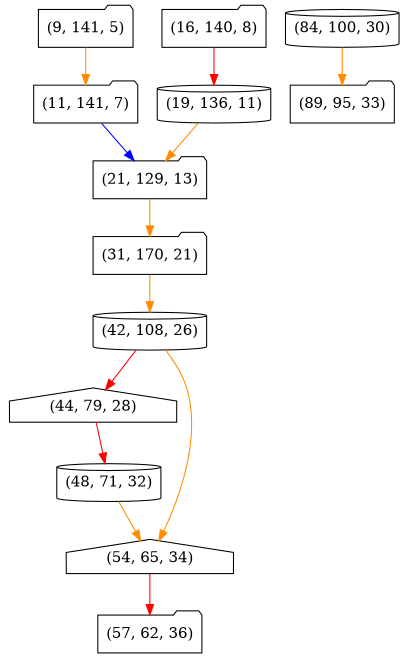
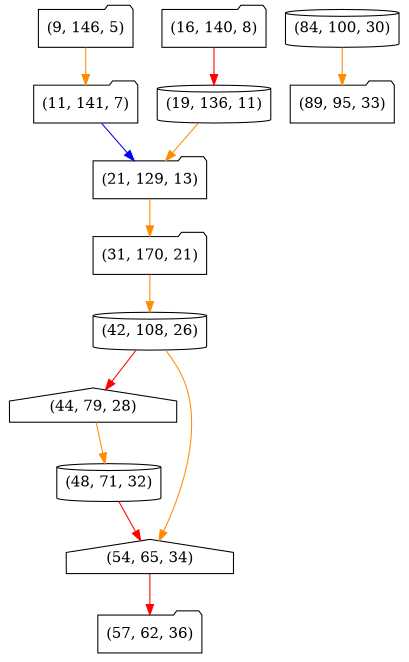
  digraph {
    node [shape=folder]
    edge [color=darkorange]
-   "(9, 146, 5)" [label="(9, 141, 5)"]
+   "(9, 146, 5)"
    "(11, 141, 7)"
    "(21, 129, 13)"
    "(19, 136, 11)" [shape=cylinder]
    "(16, 140, 8)"
    n6 [label="(31, 170, 21)"]
    "(42, 108, 26)" [shape=cylinder]
    "(44, 79, 28)" [shape=house]
    "(54, 65, 34)" [shape=house]
    "(48, 71, 32)" [shape=cylinder]
    "(84, 100, 30)" [shape=cylinder]
    "(89, 95, 33)"
    "(57, 62, 36)"
    "(9, 146, 5)" -> "(11, 141, 7)"
    "(11, 141, 7)" -> "(21, 129, 13)" [color=blue]
    "(21, 129, 13)" -> n6
    "(19, 136, 11)" -> "(21, 129, 13)"
    "(16, 140, 8)" -> "(19, 136, 11)" [color=red]
    n6 -> "(42, 108, 26)"
    "(42, 108, 26)" -> "(44, 79, 28)" [color=red]
    "(42, 108, 26)" -> "(54, 65, 34)"
-   "(44, 79, 28)" -> "(48, 71, 32)" [color=red]
+   "(44, 79, 28)" -> "(48, 71, 32)"
    "(54, 65, 34)" -> "(57, 62, 36)" [color=red]
-   "(48, 71, 32)" -> "(54, 65, 34)"
+   "(48, 71, 32)" -> "(54, 65, 34)" [color=red]
    "(84, 100, 30)" -> "(89, 95, 33)"
  }
